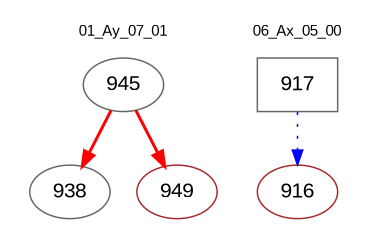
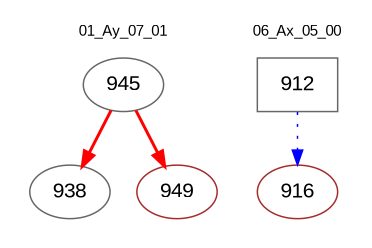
  digraph {
    fontname="Liberation Sans"
    node [color=gray40 fontname="Liberation Sans" shape=ellipse]
    edge [color=red fontname="Liberation Sans" style=bold]
    n1 [label=945]
    n2 [label=938]
    n3 [color=brown label=949]
-   n4 [label=917 shape=box]
+   n4 [label=912 shape=box]
    n5 [color=brown label=916]
    subgraph cluster_1 {
      color=white
      fontsize=10
      label="01_Ay_07_01"
      n1
      n2
      n3
    }
    subgraph cluster_2 {
      color=white
      fontsize=10
      label="06_Ax_05_00"
      n4
      n5
    }
    n1 -> n2
    n1 -> n3
    n4 -> n5 [color=blue style=dotted]
  }
